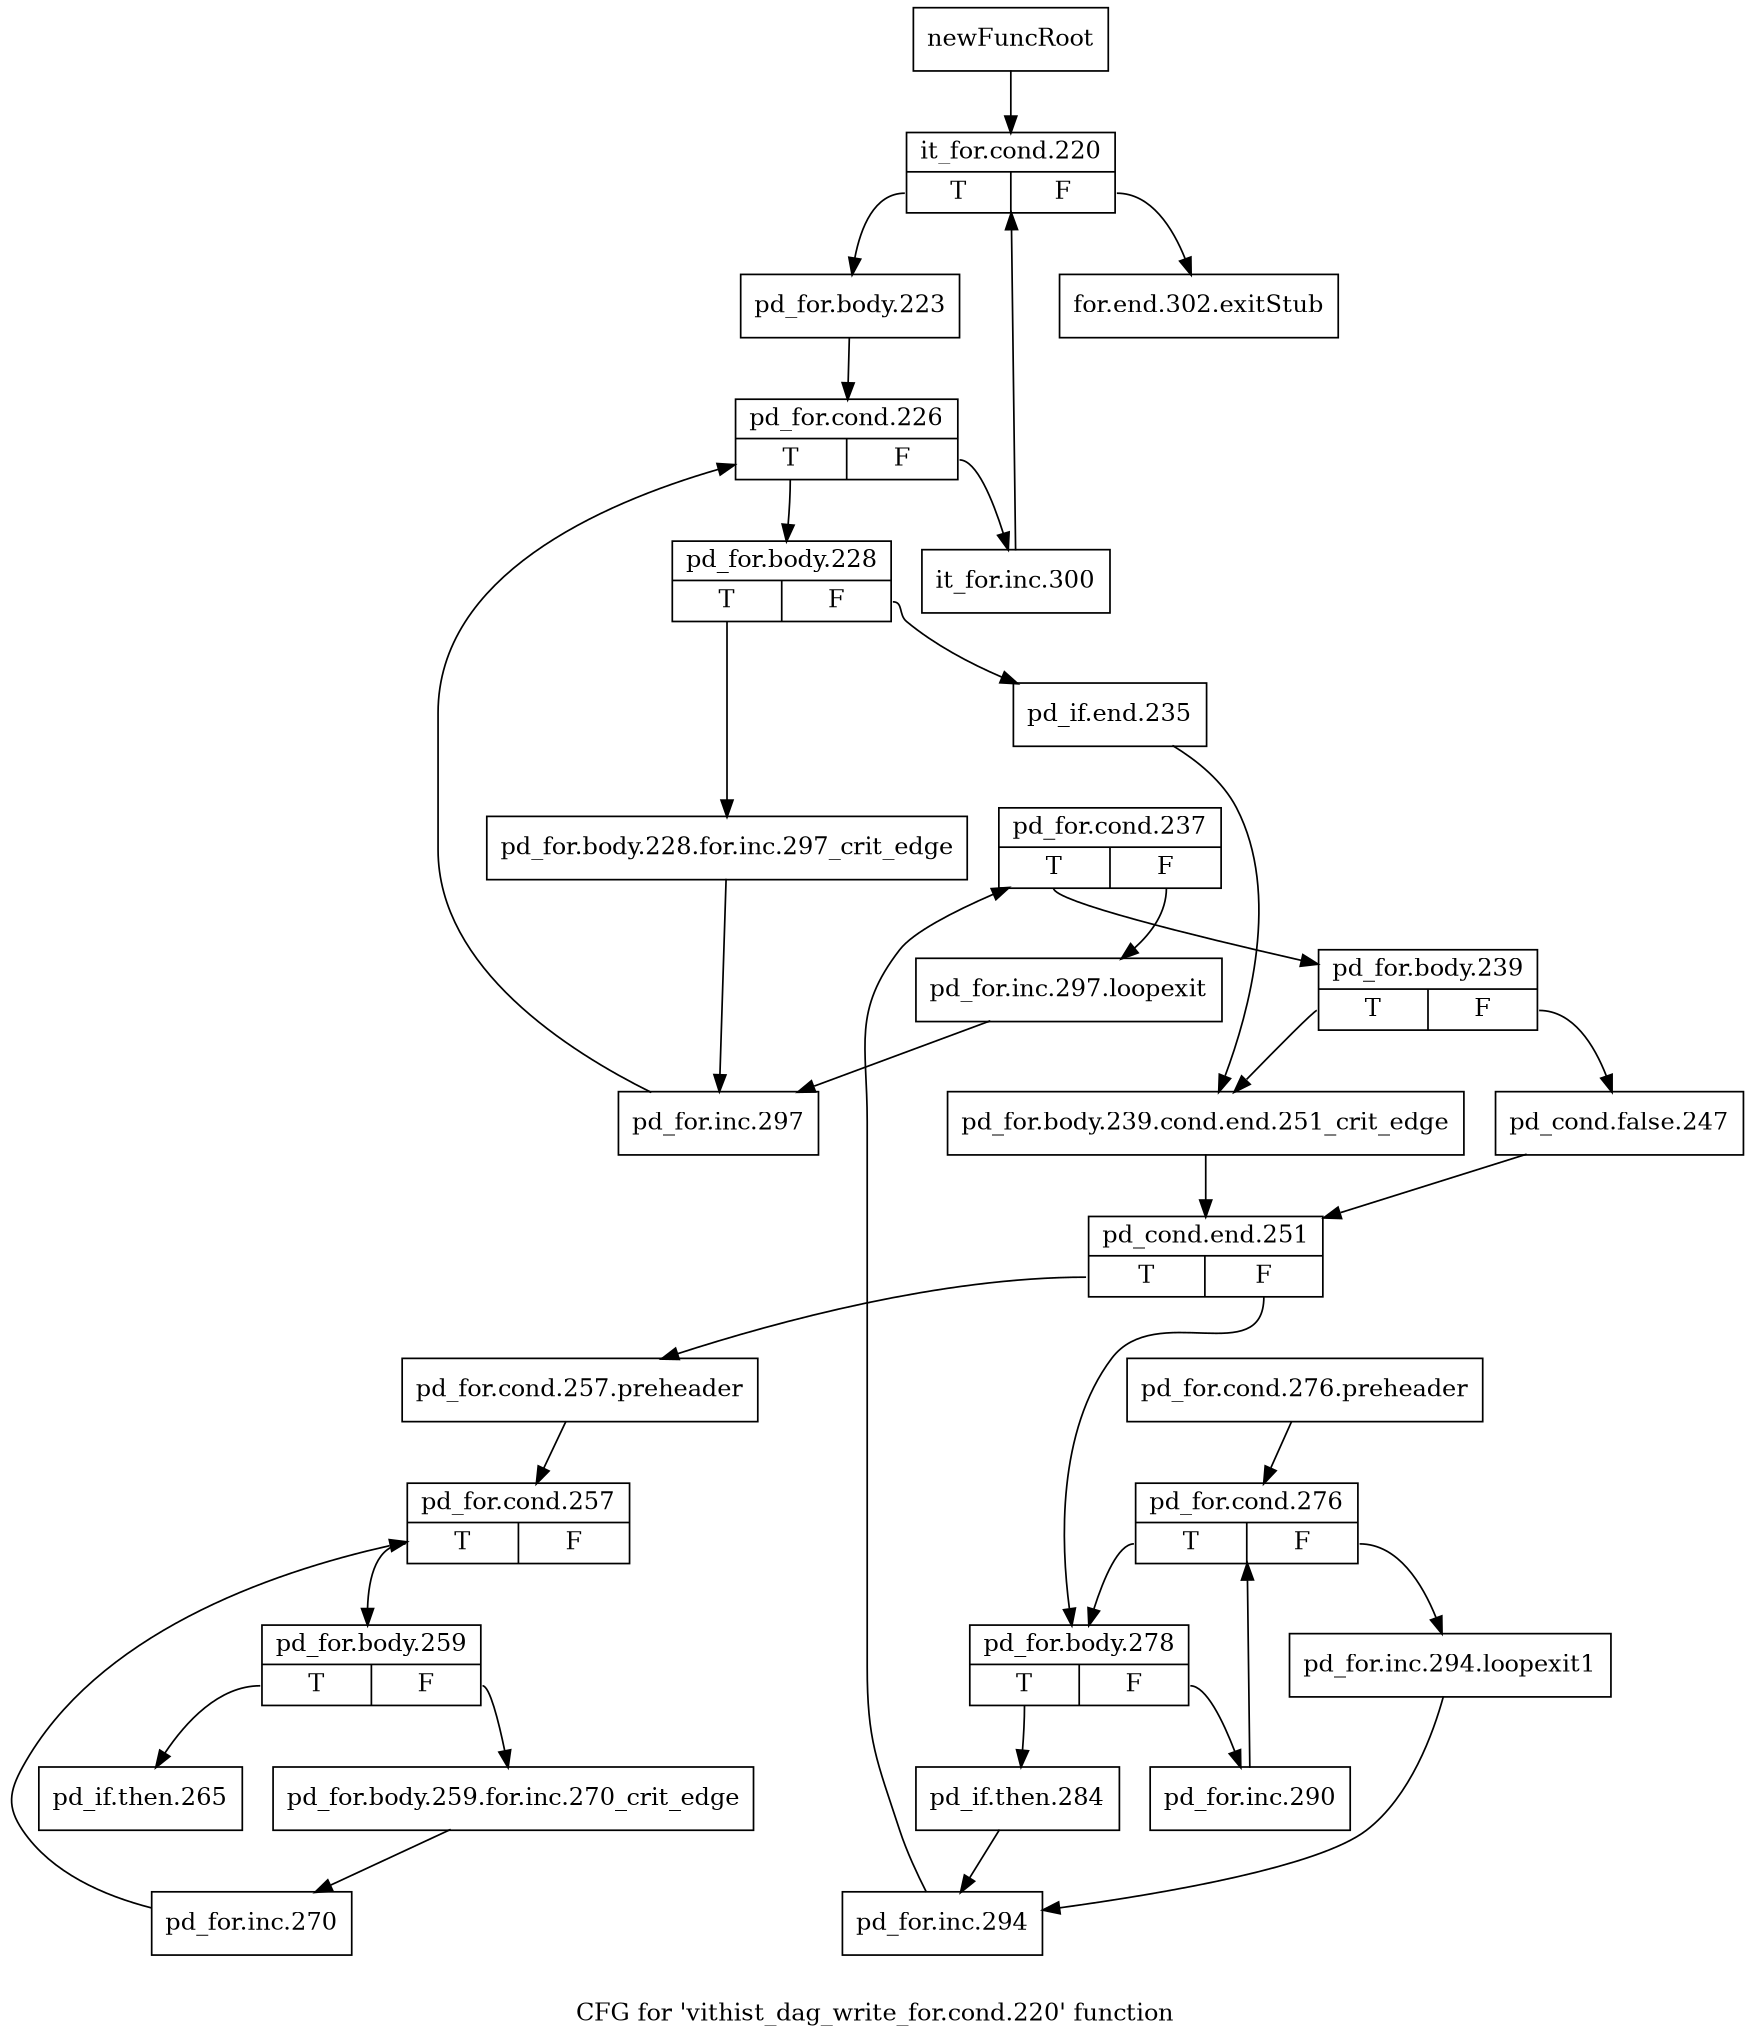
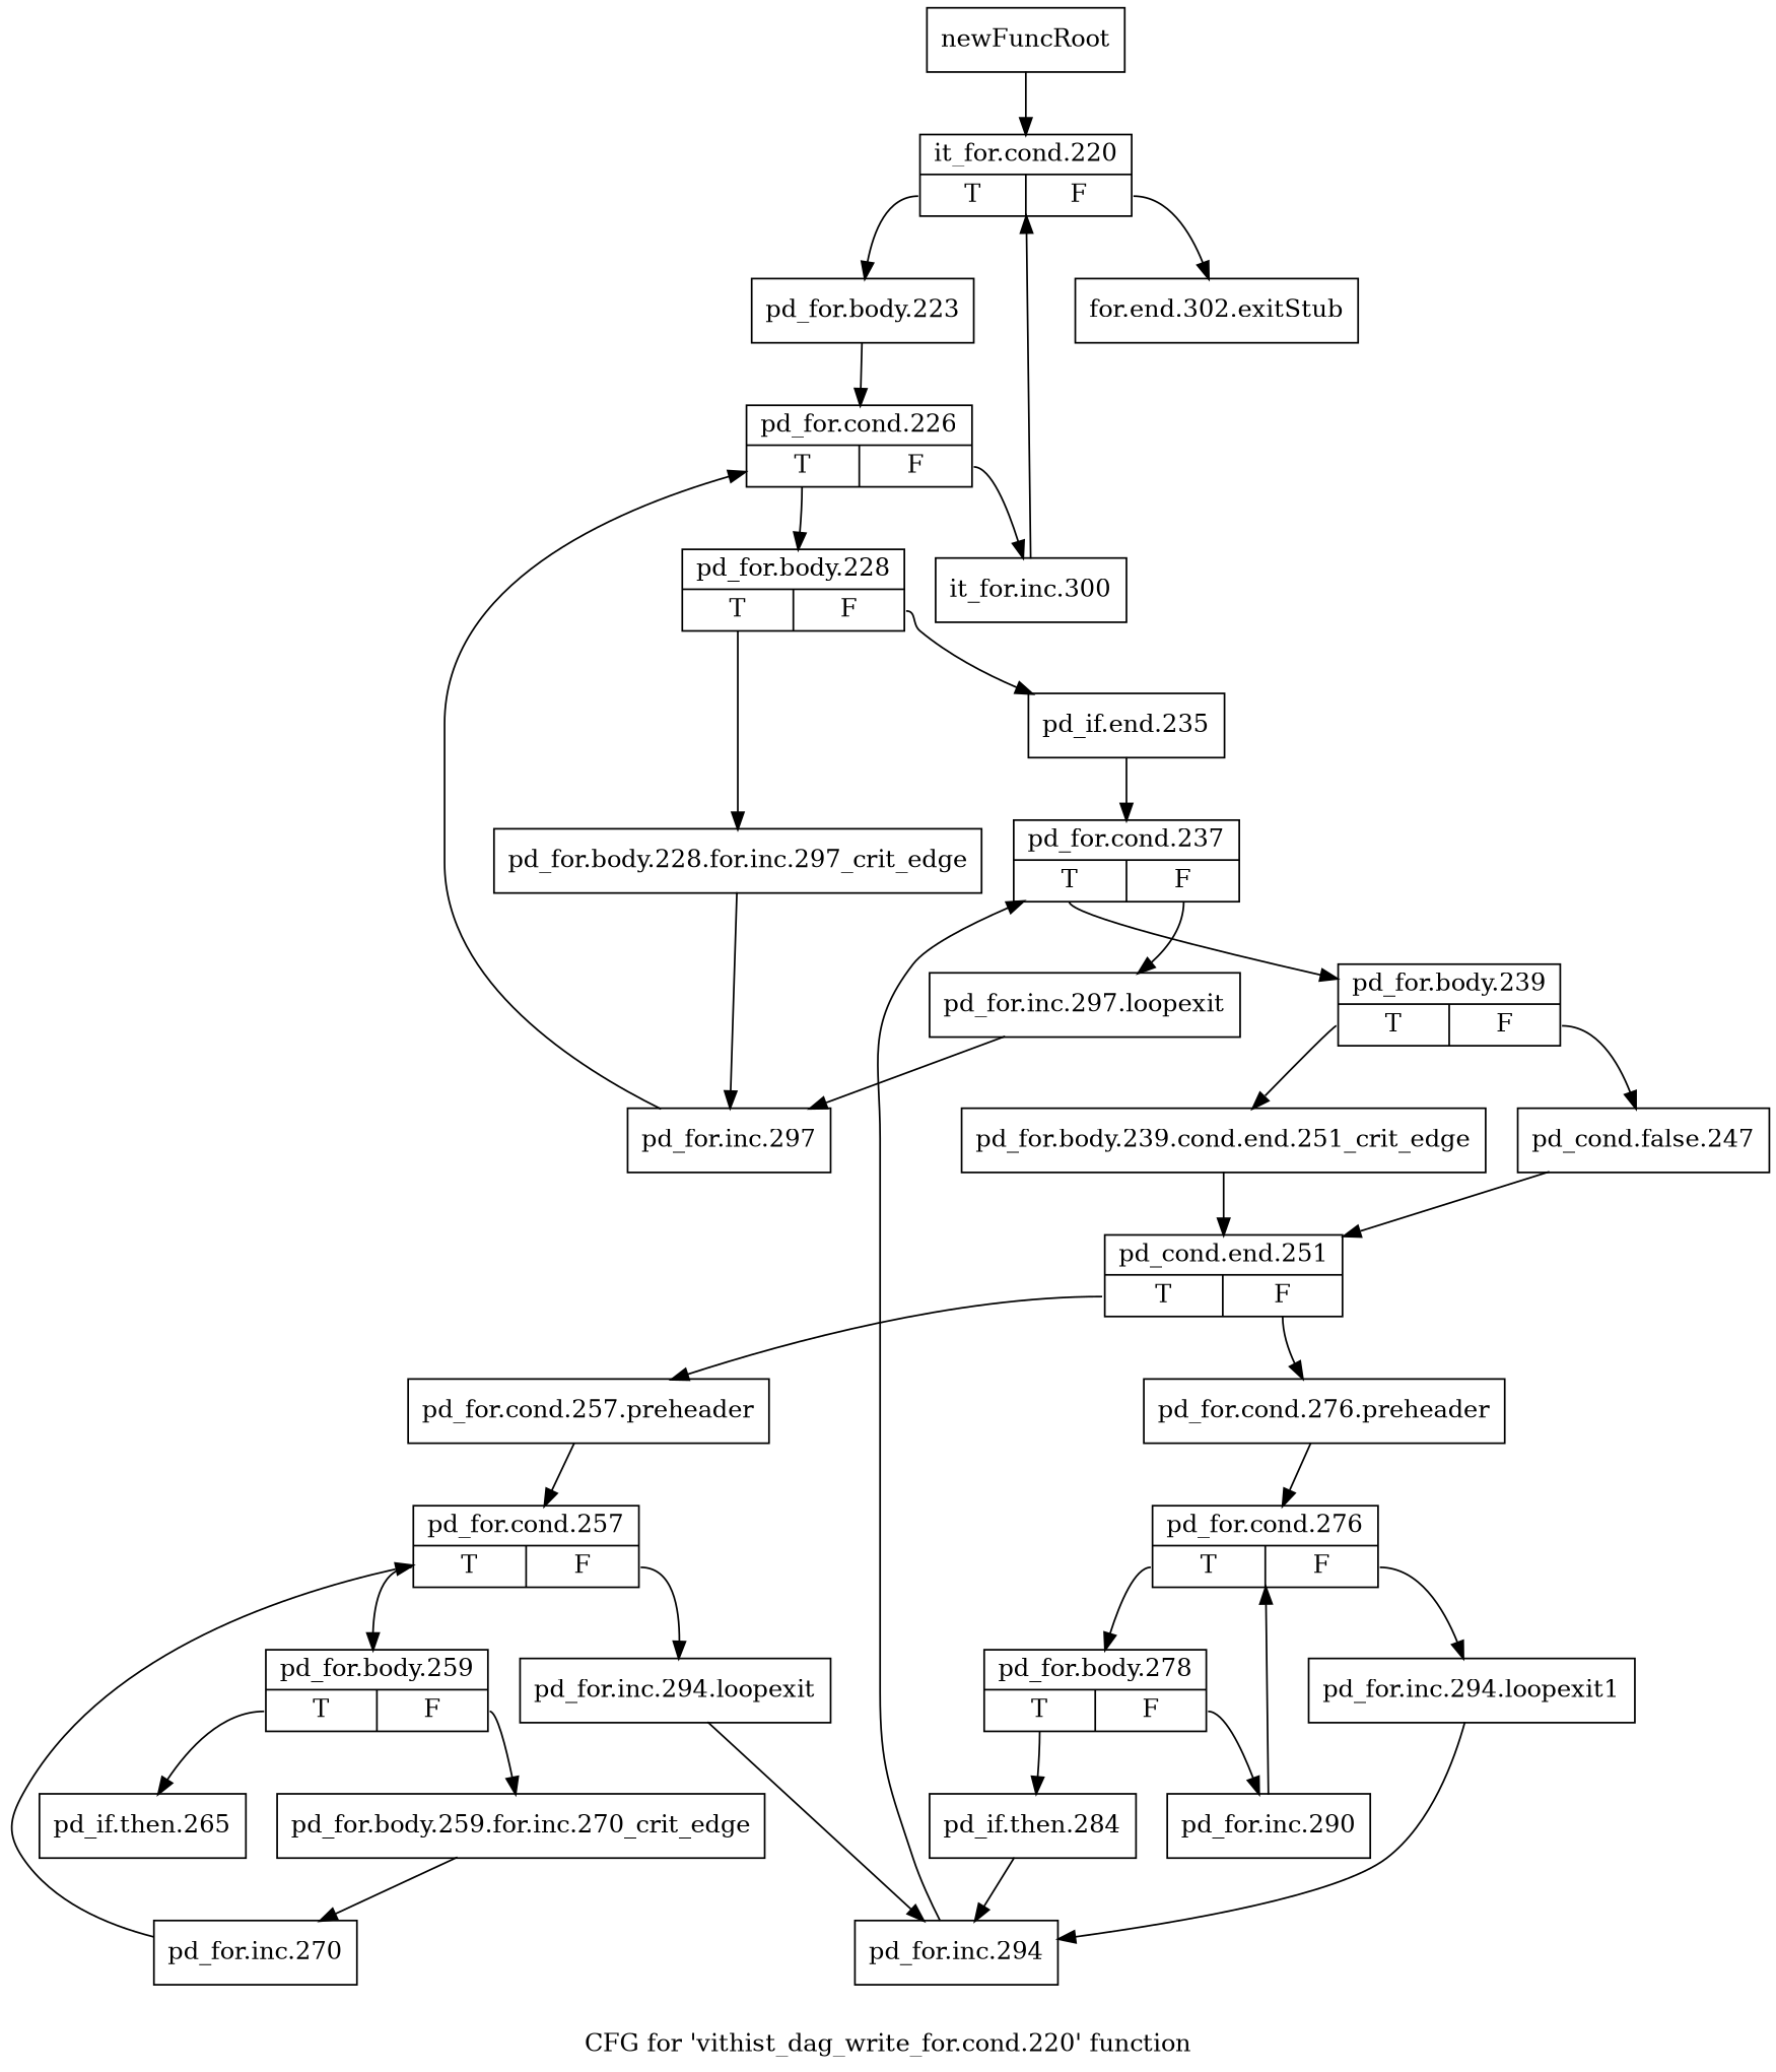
  digraph {
    label="CFG for 'vithist_dag_write_for.cond.220' function"
    node [shape=record]
    n1 [label="{newFuncRoot}"]
    n2 [label="{it_for.cond.220|{<s0>T|<s1>F}}"]
    n3 [label="{for.end.302.exitStub}"]
    n4 [label="{pd_for.body.223}"]
    n5 [label="{pd_for.cond.226|{<s0>T|<s1>F}}"]
    n6 [label="{pd_for.body.228|{<s0>T|<s1>F}}"]
    n7 [label="{it_for.inc.300}"]
    n8 [label="{pd_for.body.228.for.inc.297_crit_edge}"]
    n9 [label="{pd_if.end.235}"]
    n10 [label="{pd_for.inc.297}"]
    n11 [label="{pd_for.cond.237|{<s0>T|<s1>F}}"]
    n12 [label="{pd_for.body.239|{<s0>T|<s1>F}}"]
    n13 [label="{pd_for.inc.297.loopexit}"]
    n14 [label="{pd_for.body.239.cond.end.251_crit_edge}"]
    n15 [label="{pd_cond.false.247}"]
    n16 [label="{pd_cond.end.251|{<s0>T|<s1>F}}"]
    n17 [label="{pd_for.cond.257.preheader}"]
    n18 [label="{pd_for.cond.276.preheader}"]
    n19 [label="{pd_for.cond.257|{<s0>T|<s1>F}}"]
    n20 [label="{pd_for.cond.276|{<s0>T|<s1>F}}"]
    n21 [label="{pd_for.body.259|{<s0>T|<s1>F}}"]
+   n22 [label="{pd_for.inc.294.loopexit}"]
    n23 [label="{pd_for.body.278|{<s0>T|<s1>F}}"]
    n24 [label="{pd_for.inc.294.loopexit1}"]
    n25 [label="{pd_if.then.284}"]
    n26 [label="{pd_for.inc.290}"]
    n27 [label="{pd_for.inc.294}"]
    n28 [label="{pd_if.then.265}"]
    n29 [label="{pd_for.body.259.for.inc.270_crit_edge}"]
    n30 [label="{pd_for.inc.270}"]
    n1 -> n2
    n2 -> n3 [tailport=s1]
    n2 -> n4 [tailport=s0]
    n4 -> n5
    n5 -> n6 [tailport=s0]
    n5 -> n7 [tailport=s1]
    n6 -> n8 [tailport=s0]
    n6 -> n9 [tailport=s1]
    n7 -> n2
    n8 -> n10
-   n9 -> n14
+   n9 -> n11
    n10 -> n5
    n11 -> n12 [tailport=s0]
    n11 -> n13 [tailport=s1]
    n12 -> n14 [tailport=s0]
    n12 -> n15 [tailport=s1]
    n13 -> n10
    n14 -> n16
    n15 -> n16
    n16 -> n17 [tailport=s0]
-   n16 -> n23 [tailport=s1]
+   n16 -> n18 [tailport=s1]
    n17 -> n19
    n18 -> n20
    n19 -> n21 [tailport=s0]
+   n19 -> n22 [tailport=s1]
    n20 -> n23 [tailport=s0]
    n20 -> n24 [tailport=s1]
    n21 -> n28 [tailport=s0]
    n21 -> n29 [tailport=s1]
+   n22 -> n27
    n23 -> n25 [tailport=s0]
    n23 -> n26 [tailport=s1]
    n24 -> n27
    n25 -> n27
    n26 -> n20
    n27 -> n11
    n29 -> n30
    n30 -> n19
  }
